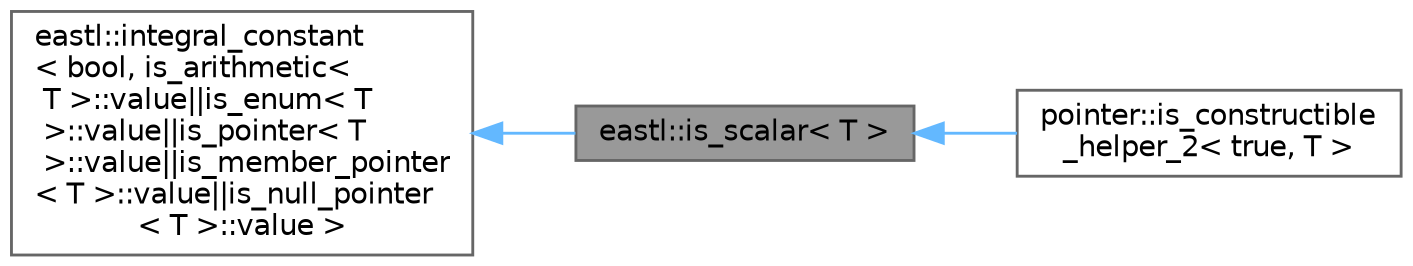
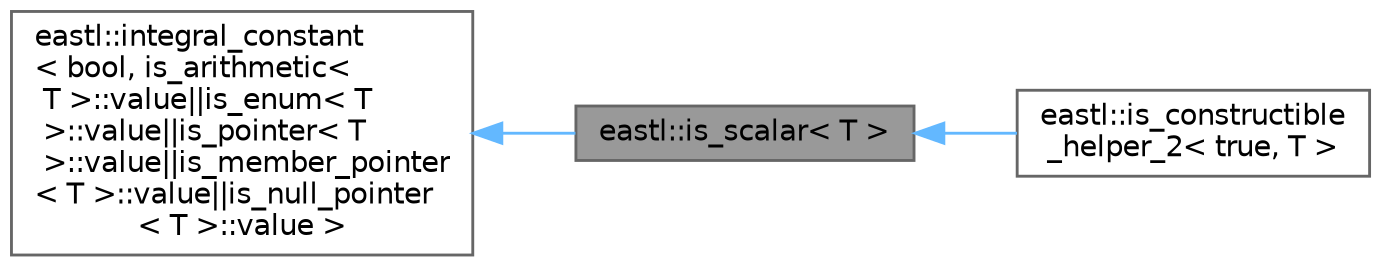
  digraph {
    rankdir=LR
    node [color=gray40 fillcolor=white fontname=Helvetica fontsize=10 shape=box style=filled]
    edge [color=steelblue1 dir=back fontname=Helvetica fontsize=10 labelfontname=Helvetica labelfontsize=10 style=solid]
    n1 [fillcolor=grey60 fontcolor=black height=0.2 label="eastl::is_scalar\< T \>" width=0.4]
-   n2 [height=0.2 label="pointer::is_constructible\l_helper_2\< true, T \>" width=0.4]
+   n2 [height=0.2 label="eastl::is_constructible\l_helper_2\< true, T \>" width=0.4]
    n3 [height=0.2 label="eastl::integral_constant\l\< bool, is_arithmetic\<\l T \>::value\|\|is_enum\< T\l \>::value\|\|is_pointer\< T\l \>::value\|\|is_member_pointer\l\< T \>::value\|\|is_null_pointer\l\< T \>::value \>" width=0.4]
    n1 -> n2
    n3 -> n1
  }
